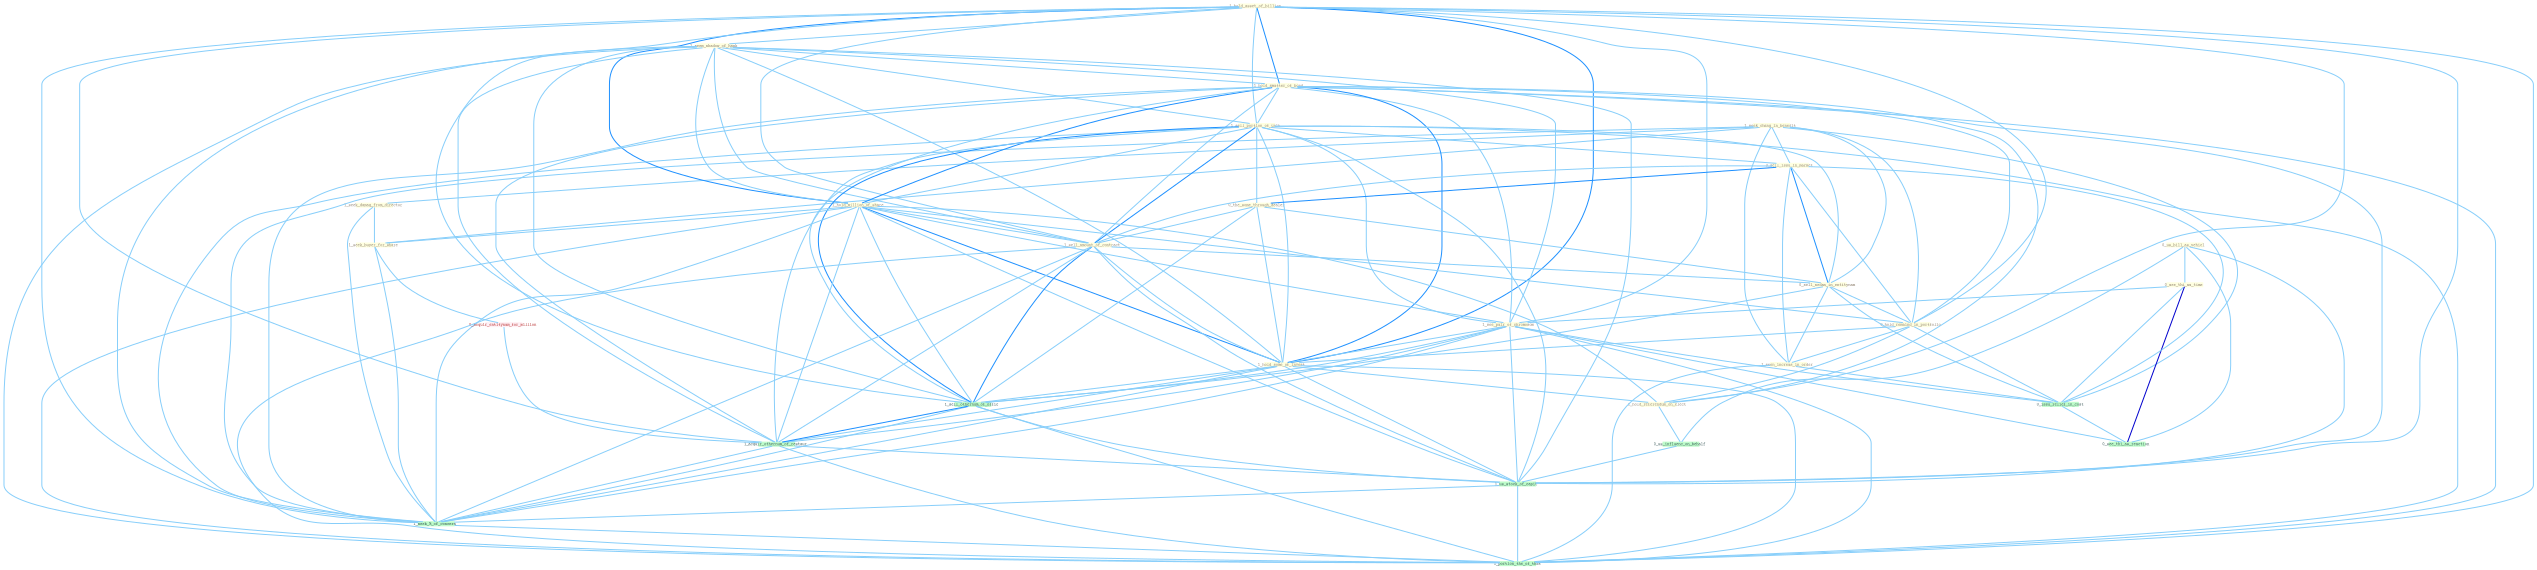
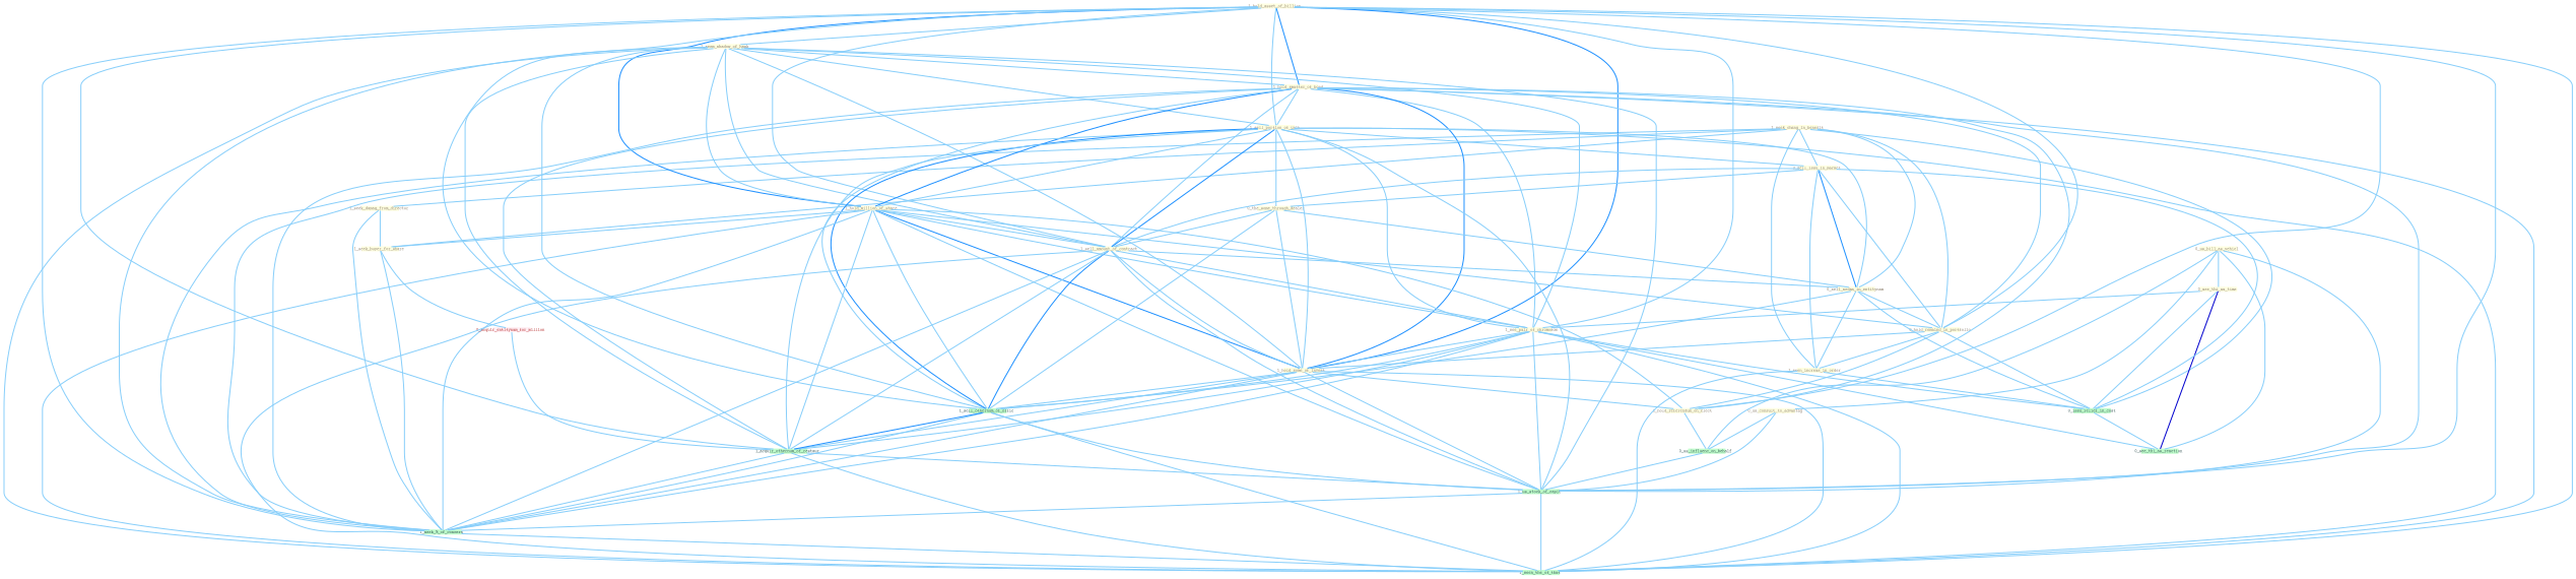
  graph {
    fontname="Courier Prime"
    node [color="#ffffe0" fixedsize=true fontcolor="#8b7d6b" fontname="Courier Prime" fontsize=4 shape=polygon style=filled]
    edge [color="#87cefa" fontname="Courier Prime" w=1]
    "1_seek_chang_in_benefit " [height=.06 width=.5]
    "0_us_bill_as_vehicl " [height=.06 width=.5]
    "1_hold_asset_of_billion " [height=.06 width=.5]
    "0_see_thi_as_time " [height=.06 width=.5]
    "1_seek_damag_from_director " [height=.06 width=.5]
    "1_seem_shadow_of_hawk " [height=.06 width=.5]
    "1_hold_smatter_of_bond " [height=.06 width=.5]
    "1_sell_portion_of_unit " [height=.06 width=.5]
    "1_hold_million_of_share " [height=.06 width=.5]
    "1_seek_buyer_for_share " [height=.06 width=.5]
    "0_sell_issu_in_market " [height=.06 width=.5]
    n12 [height=.06 label="0_the_some_through_dealer" width=.5]
    "1_sell_amount_of_contract " [height=.06 width=.5]
    "0_sell_sedan_in_entitynam " [height=.06 width=.5]
+   "0_us_consult_to_advantag " [height=.06 width=.5]
    "0_hold_remaind_in_portfolio " [height=.06 width=.5]
    "1_see_pair_of_chromosom " [height=.06 width=.5]
    "1_hold_some_of_invest " [height=.06 width=.5]
    "1_hold_referendum_on_elect " [height=.06 width=.5]
    "1_seen_increas_in_order " [height=.06 width=.5]
    "0_acquir_entitynam_for_million " [color="#fff0f5" fontcolor="#b22222" height=.06 width=.5]
    n22 [color="#BDFCC9" fontcolor="#2f4f4f" height=.06 label="0_issu_relief_in_cost" width=.5]
    "1_seek_%_of_concern " [color="#BDFCC9" fontcolor="#2f4f4f" height=.06 width=.5]
    "0_us_influenc_on_behalf " [color="#BDFCC9" fontcolor="#2f4f4f" height=.06 width=.5]
    "0_see_thi_as_reaction " [color="#BDFCC9" fontcolor="#2f4f4f" height=.06 width=.5]
    "1_us_stock_of_capit " [color="#BDFCC9" fontcolor="#2f4f4f" height=.06 width=.5]
    "1_sell_othernum_of_offic " [color="#BDFCC9" fontcolor="#2f4f4f" height=.06 width=.5]
    "1_acquir_othernum_of_restaur " [color="#BDFCC9" fontcolor="#2f4f4f" height=.06 width=.5]
-   "1_seen_the_of_that " [color="#BDFCC9" fontcolor="#2f4f4f" height=.06 width=.5 label="1_portion_the_of_that"]
+   "1_seen_the_of_that " [color="#BDFCC9" fontcolor="#2f4f4f" height=.06 width=.5]
    subgraph sub_1 {
      "1_seek_chang_in_benefit "
      "0_us_bill_as_vehicl "
      "1_hold_asset_of_billion "
      "0_see_thi_as_time "
      "1_seek_damag_from_director "
      "1_seem_shadow_of_hawk "
      "1_hold_smatter_of_bond "
      "1_sell_portion_of_unit "
      "1_hold_million_of_share "
      "1_seek_buyer_for_share "
      "0_sell_issu_in_market "
      n12
      "1_sell_amount_of_contract "
      "0_sell_sedan_in_entitynam "
+     "0_us_consult_to_advantag "
      "0_hold_remaind_in_portfolio "
      "1_see_pair_of_chromosom "
      "1_hold_some_of_invest "
      "1_hold_referendum_on_elect "
      "1_seen_increas_in_order "
    }
    subgraph sub_2 {
      "0_acquir_entitynam_for_million "
    }
    "1_seek_chang_in_benefit " -- "1_seek_damag_from_director "
    "1_seek_chang_in_benefit " -- "1_seek_buyer_for_share "
    "1_seek_chang_in_benefit " -- "0_sell_issu_in_market "
    "1_seek_chang_in_benefit " -- "0_sell_sedan_in_entitynam "
    "1_seek_chang_in_benefit " -- "0_hold_remaind_in_portfolio "
    "1_seek_chang_in_benefit " -- "1_seen_increas_in_order "
    "1_seek_chang_in_benefit " -- n22
    "1_seek_chang_in_benefit " -- "1_seek_%_of_concern "
    "0_us_bill_as_vehicl " -- "0_see_thi_as_time "
+   "0_us_bill_as_vehicl " -- "0_us_consult_to_advantag "
    "0_us_bill_as_vehicl " -- "0_us_influenc_on_behalf "
    "0_us_bill_as_vehicl " -- "0_see_thi_as_reaction "
    "0_us_bill_as_vehicl " -- "1_us_stock_of_capit "
    "1_hold_asset_of_billion " -- "1_seem_shadow_of_hawk "
    "1_hold_asset_of_billion " -- "1_hold_smatter_of_bond " [color="#1e90ff" w=2]
    "1_hold_asset_of_billion " -- "1_sell_portion_of_unit "
    "1_hold_asset_of_billion " -- "1_hold_million_of_share " [color="#1e90ff" w=2]
    "1_hold_asset_of_billion " -- "1_sell_amount_of_contract "
    "1_hold_asset_of_billion " -- "0_hold_remaind_in_portfolio "
    "1_hold_asset_of_billion " -- "1_see_pair_of_chromosom "
    "1_hold_asset_of_billion " -- "1_hold_some_of_invest " [color="#1e90ff" w=2]
    "1_hold_asset_of_billion " -- "1_hold_referendum_on_elect "
    "1_hold_asset_of_billion " -- "1_seek_%_of_concern "
    "1_hold_asset_of_billion " -- "1_us_stock_of_capit "
    "1_hold_asset_of_billion " -- "1_sell_othernum_of_offic "
    "1_hold_asset_of_billion " -- "1_acquir_othernum_of_restaur "
    "1_hold_asset_of_billion " -- "1_seen_the_of_that "
    "0_see_thi_as_time " -- "1_see_pair_of_chromosom "
    "0_see_thi_as_time " -- n22
    "0_see_thi_as_time " -- "0_see_thi_as_reaction " [color="#0000cd" w=3]
    "1_seek_damag_from_director " -- "1_seek_buyer_for_share "
    "1_seek_damag_from_director " -- "1_seek_%_of_concern "
    "1_seem_shadow_of_hawk " -- "1_hold_smatter_of_bond "
    "1_seem_shadow_of_hawk " -- "1_sell_portion_of_unit "
    "1_seem_shadow_of_hawk " -- "1_hold_million_of_share "
    "1_seem_shadow_of_hawk " -- "1_sell_amount_of_contract "
    "1_seem_shadow_of_hawk " -- "1_see_pair_of_chromosom "
    "1_seem_shadow_of_hawk " -- "1_hold_some_of_invest "
    "1_seem_shadow_of_hawk " -- "1_seek_%_of_concern "
    "1_seem_shadow_of_hawk " -- "1_us_stock_of_capit "
    "1_seem_shadow_of_hawk " -- "1_sell_othernum_of_offic "
    "1_seem_shadow_of_hawk " -- "1_acquir_othernum_of_restaur "
    "1_seem_shadow_of_hawk " -- "1_seen_the_of_that "
    "1_hold_smatter_of_bond " -- "1_sell_portion_of_unit "
    "1_hold_smatter_of_bond " -- "1_hold_million_of_share " [color="#1e90ff" w=2]
    "1_hold_smatter_of_bond " -- "1_sell_amount_of_contract "
    "1_hold_smatter_of_bond " -- "0_hold_remaind_in_portfolio "
    "1_hold_smatter_of_bond " -- "1_see_pair_of_chromosom "
    "1_hold_smatter_of_bond " -- "1_hold_some_of_invest " [color="#1e90ff" w=2]
    "1_hold_smatter_of_bond " -- "1_hold_referendum_on_elect "
    "1_hold_smatter_of_bond " -- "1_seek_%_of_concern "
    "1_hold_smatter_of_bond " -- "1_us_stock_of_capit "
    "1_hold_smatter_of_bond " -- "1_sell_othernum_of_offic "
    "1_hold_smatter_of_bond " -- "1_acquir_othernum_of_restaur "
    "1_hold_smatter_of_bond " -- "1_seen_the_of_that "
    "1_sell_portion_of_unit " -- "1_hold_million_of_share "
    "1_sell_portion_of_unit " -- "0_sell_issu_in_market "
    "1_sell_portion_of_unit " -- n12
    "1_sell_portion_of_unit " -- "1_sell_amount_of_contract " [color="#1e90ff" w=2]
    "1_sell_portion_of_unit " -- "0_sell_sedan_in_entitynam "
    "1_sell_portion_of_unit " -- "1_see_pair_of_chromosom "
    "1_sell_portion_of_unit " -- "1_hold_some_of_invest "
    "1_sell_portion_of_unit " -- "1_seek_%_of_concern "
    "1_sell_portion_of_unit " -- "1_us_stock_of_capit "
    "1_sell_portion_of_unit " -- "1_sell_othernum_of_offic " [color="#1e90ff" w=2]
    "1_sell_portion_of_unit " -- "1_acquir_othernum_of_restaur "
    "1_sell_portion_of_unit " -- "1_seen_the_of_that "
    "1_hold_million_of_share " -- "1_seek_buyer_for_share "
    "1_hold_million_of_share " -- "1_sell_amount_of_contract "
    "1_hold_million_of_share " -- "0_hold_remaind_in_portfolio "
    "1_hold_million_of_share " -- "1_see_pair_of_chromosom "
    "1_hold_million_of_share " -- "1_hold_some_of_invest " [color="#1e90ff" w=2]
    "1_hold_million_of_share " -- "1_hold_referendum_on_elect "
    "1_hold_million_of_share " -- "1_seek_%_of_concern "
    "1_hold_million_of_share " -- "1_us_stock_of_capit "
    "1_hold_million_of_share " -- "1_sell_othernum_of_offic "
    "1_hold_million_of_share " -- "1_acquir_othernum_of_restaur "
    "1_hold_million_of_share " -- "1_seen_the_of_that "
    "1_seek_buyer_for_share " -- "0_acquir_entitynam_for_million "
    "1_seek_buyer_for_share " -- "1_seek_%_of_concern "
-   "0_sell_issu_in_market " -- n12 [color="#1e90ff"]
+   "0_sell_issu_in_market " -- n12
    "0_sell_issu_in_market " -- "1_sell_amount_of_contract "
    "0_sell_issu_in_market " -- "0_sell_sedan_in_entitynam " [color="#1e90ff" w=2]
    "0_sell_issu_in_market " -- "0_hold_remaind_in_portfolio "
    "0_sell_issu_in_market " -- "1_seen_increas_in_order "
    "0_sell_issu_in_market " -- n22
    n12 -- "1_sell_amount_of_contract "
    n12 -- "0_sell_sedan_in_entitynam "
    n12 -- "1_hold_some_of_invest "
    n12 -- "1_sell_othernum_of_offic "
    "1_sell_amount_of_contract " -- "0_sell_sedan_in_entitynam "
+   "1_sell_amount_of_contract " -- "1_see_pair_of_chromosom "
    "1_sell_amount_of_contract " -- "1_hold_some_of_invest "
    "1_sell_amount_of_contract " -- "1_seek_%_of_concern "
    "1_sell_amount_of_contract " -- "1_us_stock_of_capit "
    "1_sell_amount_of_contract " -- "1_sell_othernum_of_offic " [color="#1e90ff" w=2]
    "1_sell_amount_of_contract " -- "1_acquir_othernum_of_restaur "
    "1_sell_amount_of_contract " -- "1_seen_the_of_that "
    "0_sell_sedan_in_entitynam " -- "0_hold_remaind_in_portfolio "
    "0_sell_sedan_in_entitynam " -- "1_seen_increas_in_order "
    "0_sell_sedan_in_entitynam " -- n22
    "0_sell_sedan_in_entitynam " -- "1_sell_othernum_of_offic "
+   "0_us_consult_to_advantag " -- "0_us_influenc_on_behalf "
+   "0_us_consult_to_advantag " -- "1_us_stock_of_capit "
    "0_hold_remaind_in_portfolio " -- "1_hold_some_of_invest "
    "0_hold_remaind_in_portfolio " -- "1_hold_referendum_on_elect "
    "0_hold_remaind_in_portfolio " -- "1_seen_increas_in_order "
    "0_hold_remaind_in_portfolio " -- n22
    "1_see_pair_of_chromosom " -- "1_hold_some_of_invest "
    "1_see_pair_of_chromosom " -- n22
    "1_see_pair_of_chromosom " -- "1_seek_%_of_concern "
    "1_see_pair_of_chromosom " -- "0_see_thi_as_reaction "
    "1_see_pair_of_chromosom " -- "1_us_stock_of_capit "
    "1_see_pair_of_chromosom " -- "1_sell_othernum_of_offic "
    "1_see_pair_of_chromosom " -- "1_acquir_othernum_of_restaur "
    "1_see_pair_of_chromosom " -- "1_seen_the_of_that "
    "1_hold_some_of_invest " -- "1_hold_referendum_on_elect "
    "1_hold_some_of_invest " -- "1_seek_%_of_concern "
    "1_hold_some_of_invest " -- "1_us_stock_of_capit "
    "1_hold_some_of_invest " -- "1_sell_othernum_of_offic "
    "1_hold_some_of_invest " -- "1_acquir_othernum_of_restaur "
    "1_hold_some_of_invest " -- "1_seen_the_of_that "
    "1_hold_referendum_on_elect " -- "0_us_influenc_on_behalf "
    "1_seen_increas_in_order " -- n22
    "1_seen_increas_in_order " -- "1_seen_the_of_that "
    "0_acquir_entitynam_for_million " -- "1_acquir_othernum_of_restaur "
    n22 -- "0_see_thi_as_reaction "
    "1_seek_%_of_concern " -- "1_seen_the_of_that "
    "0_us_influenc_on_behalf " -- "1_us_stock_of_capit "
    "1_us_stock_of_capit " -- "1_seek_%_of_concern "
    "1_us_stock_of_capit " -- "1_seen_the_of_that "
    "1_sell_othernum_of_offic " -- "1_seek_%_of_concern "
    "1_sell_othernum_of_offic " -- "1_us_stock_of_capit "
    "1_sell_othernum_of_offic " -- "1_acquir_othernum_of_restaur " [color="#1e90ff" w=2]
    "1_sell_othernum_of_offic " -- "1_seen_the_of_that "
    "1_acquir_othernum_of_restaur " -- "1_seek_%_of_concern "
    "1_acquir_othernum_of_restaur " -- "1_us_stock_of_capit "
    "1_acquir_othernum_of_restaur " -- "1_seen_the_of_that "
  }
